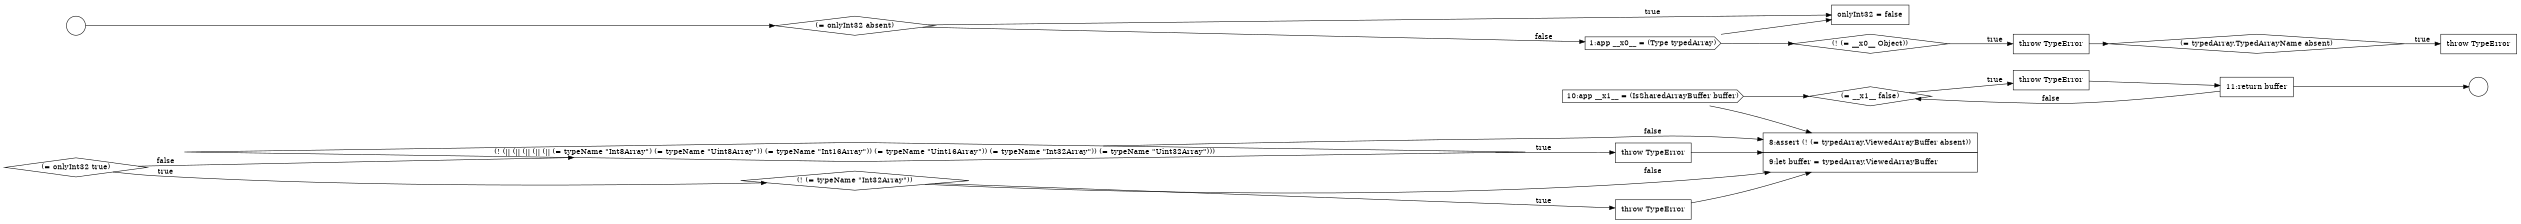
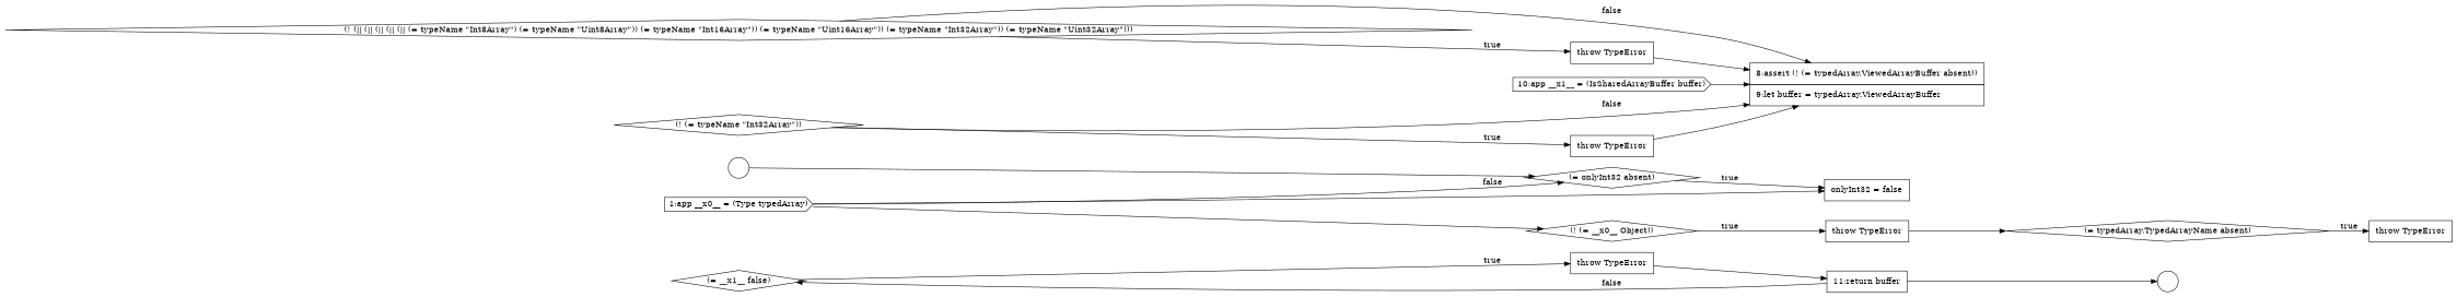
  digraph {
    rankdir=LR
    node [color=black fillcolor=white shape=none style=filled]
    edge [color=black]
    n1 [label=<<font color="black">(= __x1__ false)</font>> shape=diamond]
    n2 [label=<<font color="black">     <table border="0" cellborder="1" cellspacing="0" cellpadding="10">       <tr><td align="left">throw TypeError</td></tr>     </table>   </font>> margin=0]
    n3 [label=<<font color="black">     <table border="0" cellborder="1" cellspacing="0" cellpadding="10">       <tr><td align="left">11:return buffer</td></tr>     </table>   </font>> margin=0]
    n4 [label=" " shape=circle]
    n5 [label=" " shape=circle]
    n6 [label=<<font color="black">(= onlyInt32 absent)</font>> shape=diamond]
    n7 [label=<<font color="black">     <table border="0" cellborder="1" cellspacing="0" cellpadding="10">       <tr><td align="left">onlyInt32 = false</td></tr>     </table>   </font>> margin=0]
    n8 [label=<<font color="black">1:app __x0__ = (Type typedArray)</font>> shape=cds]
    n9 [label=<<font color="black">(! (|| (|| (|| (|| (|| (= typeName &quot;Int8Array&quot;) (= typeName &quot;Uint8Array&quot;)) (= typeName &quot;Int16Array&quot;)) (= typeName &quot;Uint16Array&quot;)) (= typeName &quot;Int32Array&quot;)) (= typeName &quot;Uint32Array&quot;)))</font>> shape=diamond]
    n10 [label=<<font color="black">     <table border="0" cellborder="1" cellspacing="0" cellpadding="10">       <tr><td align="left">8:assert (! (= typedArray.ViewedArrayBuffer absent))</td></tr>       <tr><td align="left">9:let buffer = typedArray.ViewedArrayBuffer</td></tr>     </table>   </font>> margin=0]
    n11 [label=<<font color="black">     <table border="0" cellborder="1" cellspacing="0" cellpadding="10">       <tr><td align="left">throw TypeError</td></tr>     </table>   </font>> margin=0]
    n12 [label=<<font color="black">(! (= __x0__ Object))</font>> shape=diamond]
    n13 [label=<<font color="black">10:app __x1__ = (IsSharedArrayBuffer buffer)</font>> shape=cds]
    n14 [label=<<font color="black">     <table border="0" cellborder="1" cellspacing="0" cellpadding="10">       <tr><td align="left">throw TypeError</td></tr>     </table>   </font>> margin=0]
    n15 [label=<<font color="black">     <table border="0" cellborder="1" cellspacing="0" cellpadding="10">       <tr><td align="left">throw TypeError</td></tr>     </table>   </font>> margin=0]
    n16 [label=<<font color="black">(= typedArray.TypedArrayName absent)</font>> shape=diamond]
    n17 [label=<<font color="black">     <table border="0" cellborder="1" cellspacing="0" cellpadding="10">       <tr><td align="left">throw TypeError</td></tr>     </table>   </font>> margin=0]
    n18 [label=<<font color="black">(! (= typeName &quot;Int32Array&quot;))</font>> shape=diamond]
-   n19 [label=<<font color="black">(= onlyInt32 true)</font>> shape=diamond]
    n1 -> n2 [label=<<font color="black">true</font>>]
    n2 -> n3
    n3 -> n1 [label=<<font color="black">false</font>>]
    n3 -> n4
    n5 -> n6
    n6 -> n7 [label=<<font color="black">true</font>>]
-   n6 -> n8 [label=<<font color="black">false</font>>]
+   n8 -> n6 [label=<<font color="black">false</font>>]
    n8 -> n7
    n8 -> n12
    n9 -> n10 [label=<<font color="black">false</font>>]
    n9 -> n11 [label=<<font color="black">true</font>>]
    n11 -> n10
    n12 -> n14 [label=<<font color="black">true</font>>]
-   n13 -> n1
    n13 -> n10
    n14 -> n16
    n15 -> n10
    n16 -> n17 [label=<<font color="black">true</font>>]
    n18 -> n10 [label=<<font color="black">false</font>>]
    n18 -> n15 [label=<<font color="black">true</font>>]
-   n19 -> n9 [label=<<font color="black">false</font>>]
-   n19 -> n18 [label=<<font color="black">true</font>>]
  }
